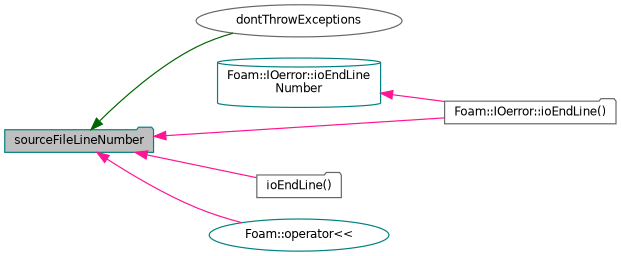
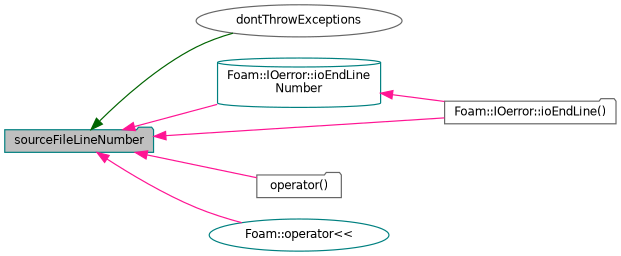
  digraph {
    rankdir=LR
    node [color=teal fontname=Helvetica fontsize=10 shape=folder]
    edge [color=deeppink dir=back fontname=Helvetica fontsize=10 labelfontname=Helvetica labelfontsize=10 style=solid]
    n1 [fillcolor=grey75 fontcolor=black height=0.2 label=sourceFileLineNumber style=filled width=0.4]
    n2 [color=gray40 height=0.2 label=dontThrowExceptions shape=ellipse width=0.4]
    n3 [height=0.2 label="Foam::IOerror::ioEndLine\lNumber" shape=cylinder width=0.4]
    n4 [color=gray40 height=0.2 label="Foam::IOerror::ioEndLine()" width=0.4]
-   n5 [color=gray40 height=0.2 label="ioEndLine()" width=0.4]
+   n5 [color=gray40 height=0.2 label="operator()" width=0.4]
    n6 [height=0.2 label="Foam::operator\<\<" shape=ellipse width=0.4]
    n1 -> n2 [color=darkgreen]
+   n1 -> n3
    n1 -> n4
    n1 -> n5
    n1 -> n6
    n3 -> n4
  }
